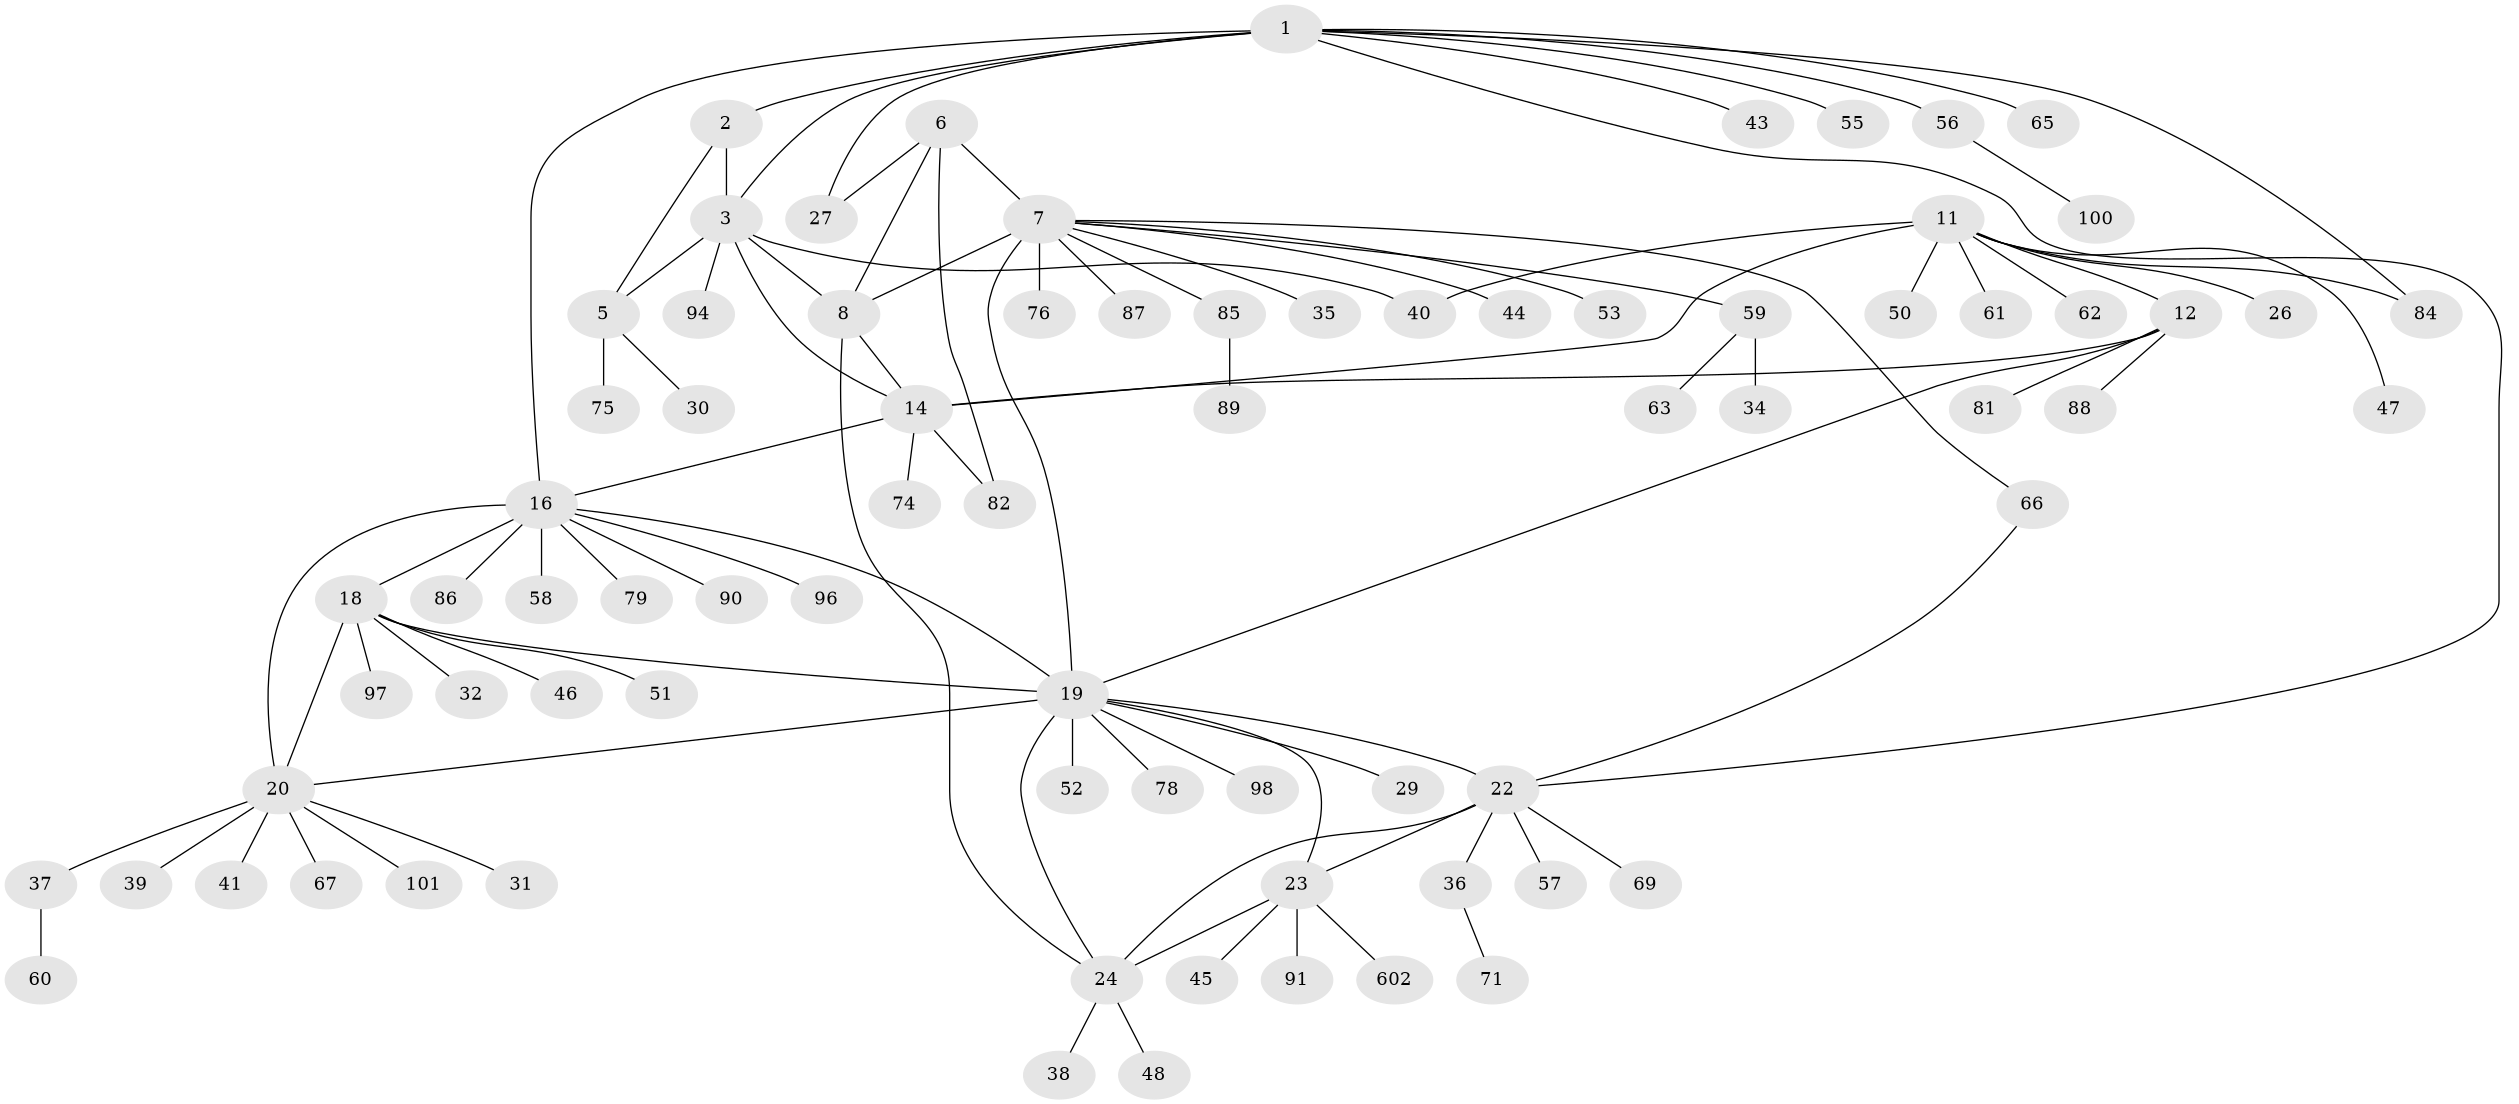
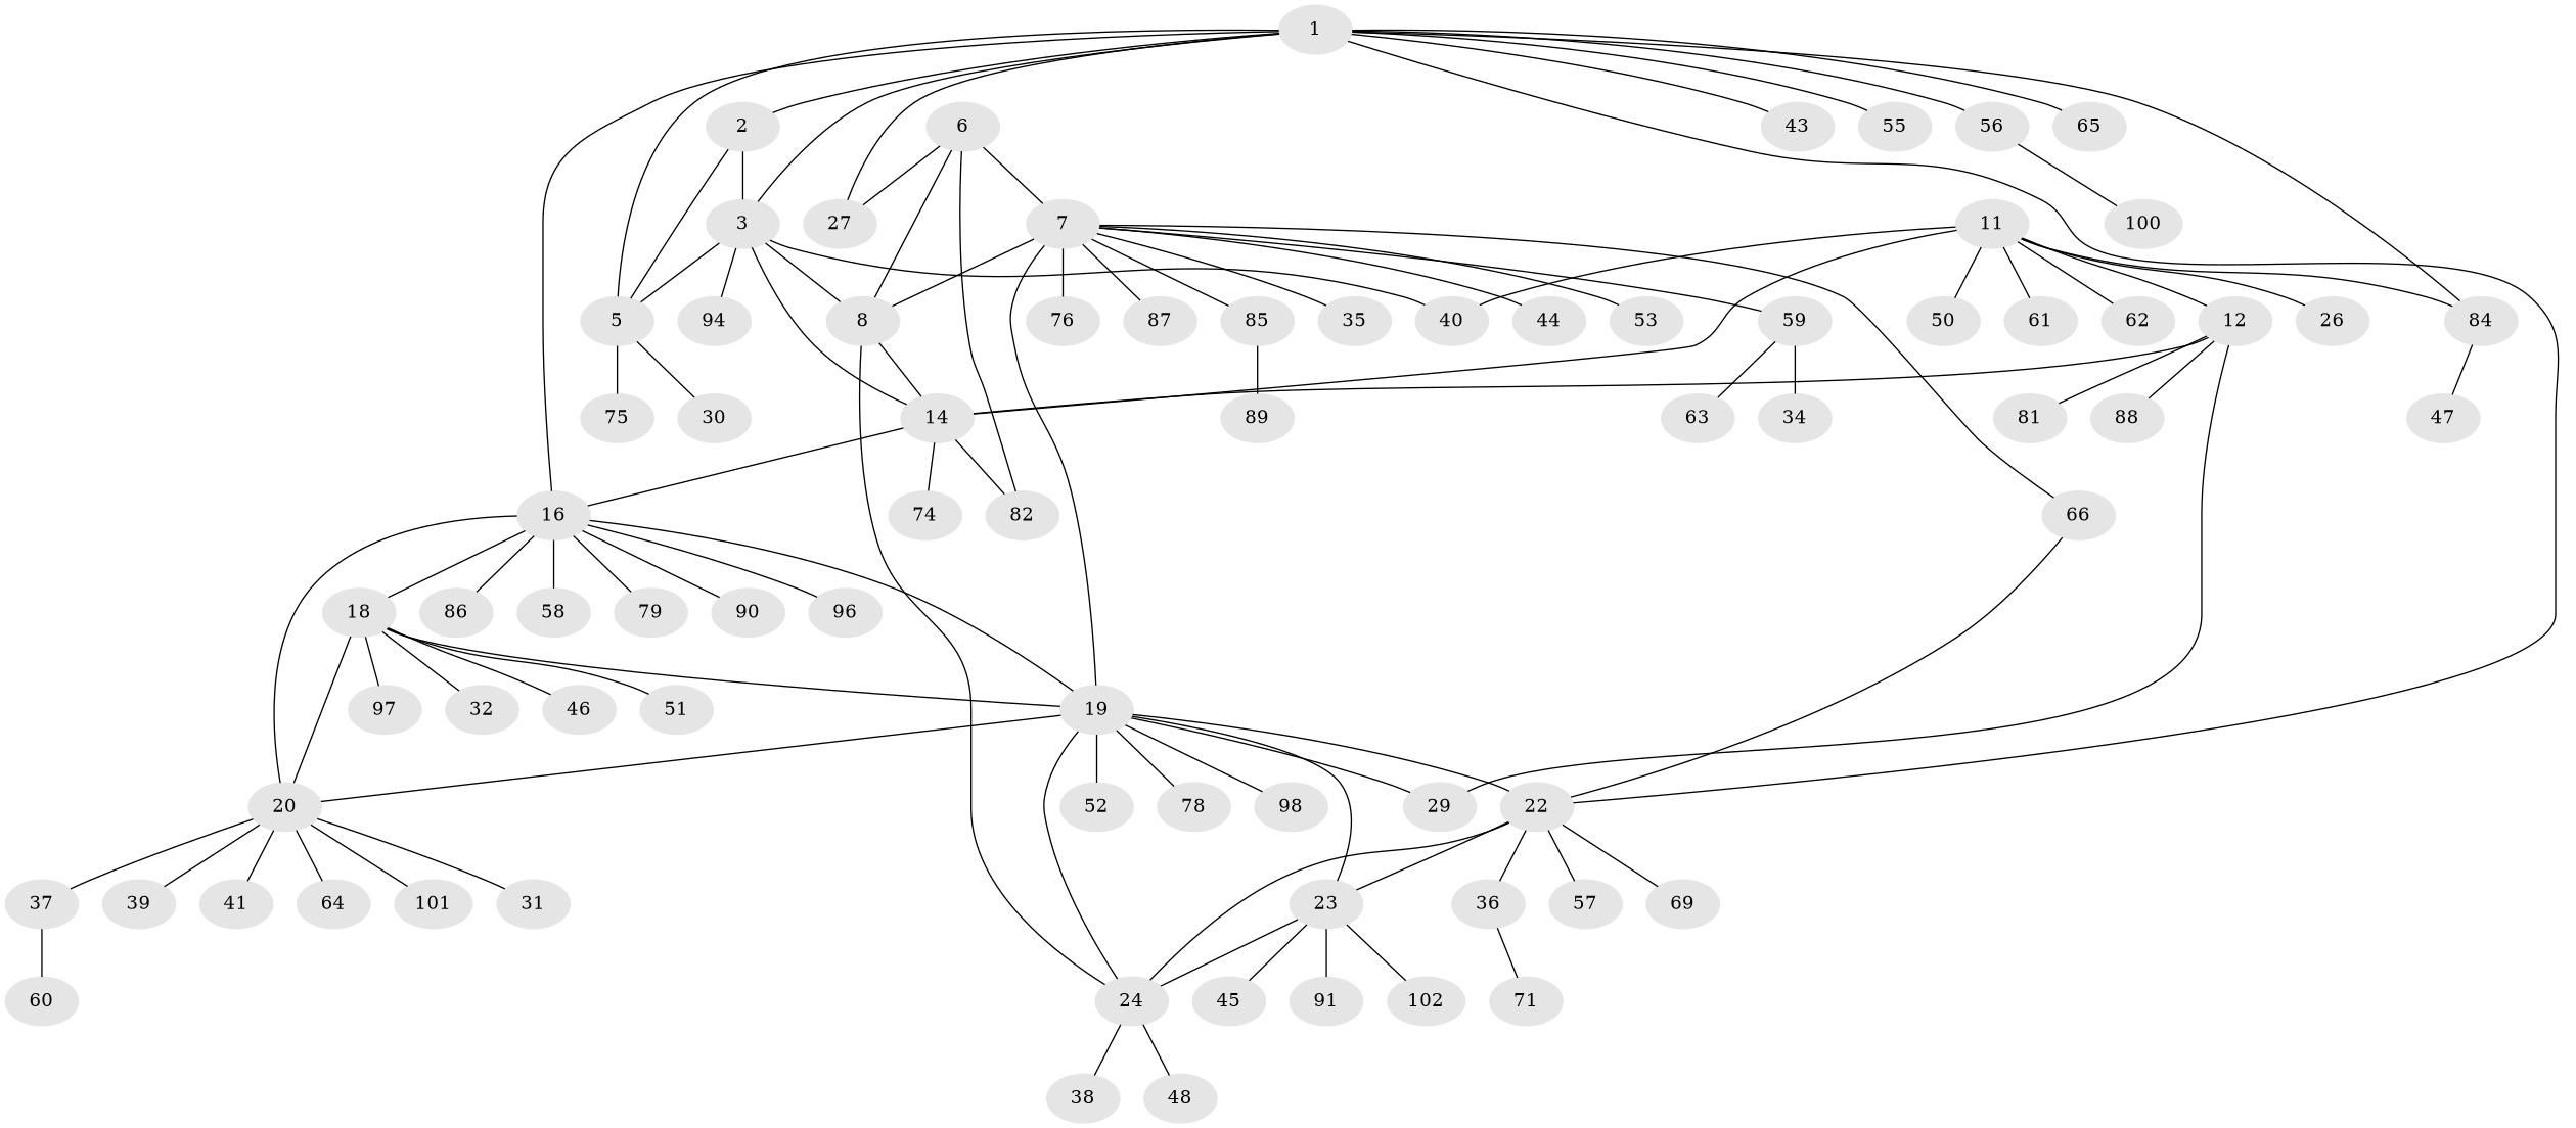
  graph {
    node [color=gray90 style=filled]
    1 [super="+54"]
    2 [super="+28"]
    3 [super="+4"]
    5 [super="+95"]
    16 [super="+17"]
    22 [super="+33"]
    27 [super="+103"]
    43
    55 [super="+77"]
    56
    65
    84
    8 [super="+9"]
    14 [super="+15"]
    40
    94
    30
    75
    19 [super="+21"]
    86
    18 [super="+42"]
    20 [super="+68"]
    58
    79
    90
    96
    24 [super="+25"]
    23 [super="+93"]
    36
    57
    69
    100
    82
    74
    6 [super="+72"]
    7 [super="+10"]
    35
    44
    53 [super="+73"]
    59
    66
    76
    85
    87
    29
    52 [super="+99"]
    78
    98
    34
    63
    89
    38
    48
    11 [super="+13"]
    12 [super="+83"]
    26
    47 [super="+92"]
    50
    61
    62
    81
    88
    32
    46 [super="+80"]
    51
    97
    31
    37 [super="+49"]
    39 [super="+67"]
    41
-   64 [label=67]
+   64
    101
    45
    91
-   102 [label=602]
+   102
    60
    71
    1 -- 2
    1 -- 3 [weight=2]
+   1 -- 5
    1 -- 16
    1 -- 22
    1 -- 27
    1 -- 43
    1 -- 55
    1 -- 56
    1 -- 65
    1 -- 84
    2 -- 3 [weight=2]
    2 -- 5
    3 -- 5 [weight=2]
    3 -- 8
    3 -- 14
    3 -- 40
    3 -- 94
    5 -- 30
    5 -- 75
    16 -- 19 [weight=2]
    16 -- 86
    16 -- 18 [weight=2]
    16 -- 20 [weight=2]
    16 -- 58
    16 -- 79
    16 -- 90
    16 -- 96
    22 -- 24 [weight=2]
    22 -- 23
    22 -- 36
    22 -- 57
    22 -- 69
    56 -- 100
    8 -- 14
    8 -- 24
    14 -- 16
    14 -- 82
    14 -- 74
    19 -- 22
    19 -- 20
    19 -- 24 [weight=2]
    19 -- 23
    19 -- 29
    19 -- 52
    19 -- 78
    19 -- 98
    18 -- 19
    18 -- 20
    18 -- 32
    18 -- 46
    18 -- 51
    18 -- 97
    20 -- 31
    20 -- 37
    20 -- 39
    20 -- 41
    20 -- 64
    20 -- 101
    24 -- 38
    24 -- 48
    23 -- 24 [weight=2]
    23 -- 45
    23 -- 91
    23 -- 102
    36 -- 71
    6 -- 27
    6 -- 8 [weight=2]
    6 -- 82
    6 -- 7 [weight=2]
    7 -- 8 [weight=4]
    7 -- 19
    7 -- 35
    7 -- 44
    7 -- 53
    7 -- 59
    7 -- 66
    7 -- 76
    7 -- 85
    7 -- 87
    59 -- 34
    59 -- 63
    66 -- 22
    85 -- 89
    11 -- 84
    11 -- 14 [weight=4]
    11 -- 40
    11 -- 12 [weight=2]
    11 -- 26
-   11 -- 47
+   84 -- 47
    11 -- 50
    11 -- 61
    11 -- 62
    12 -- 14 [weight=2]
-   12 -- 19
+   12 -- 29
    12 -- 81
    12 -- 88
    37 -- 60
  }
